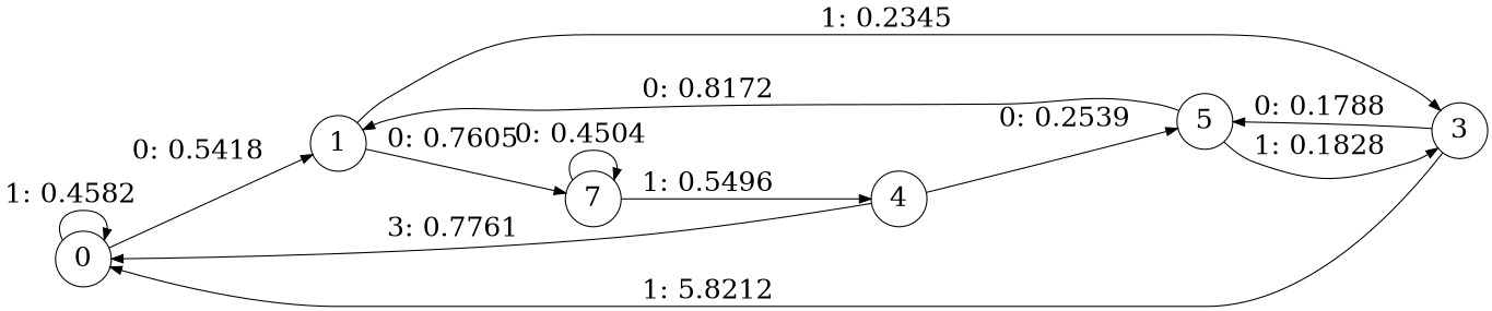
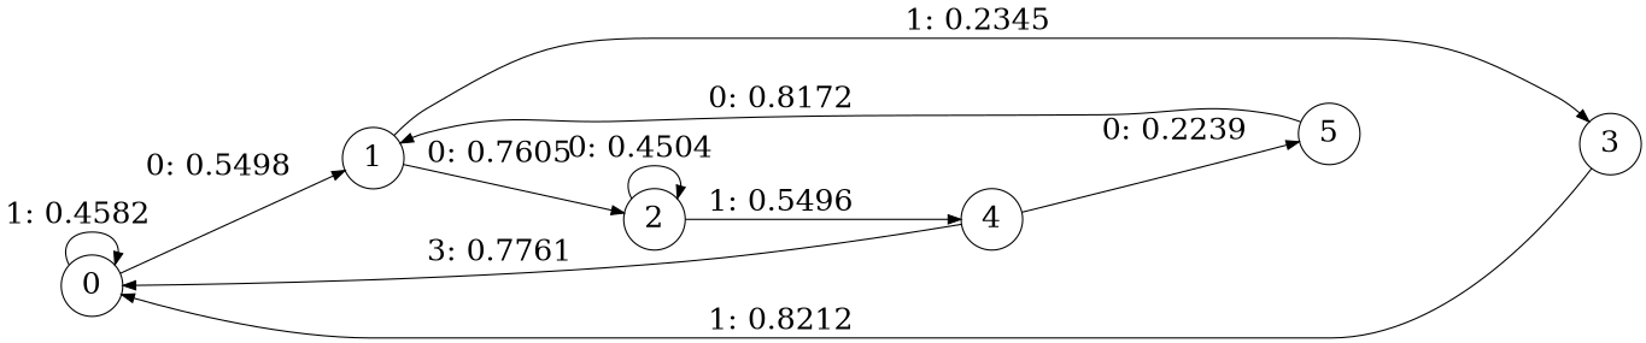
  digraph {
    rankdir=LR
    node [fontsize=24 shape=circle]
    edge [fontsize=24]
    0
    1
-   2 [label=7]
+   2
    3
    4
    5
    0 -> 0 [label="1: 0.4582   "]
-   0 -> 1 [label="0: 0.5418   "]
+   0 -> 1 [label="0: 0.5498   "]
    1 -> 2 [label="0: 0.7605   "]
    1 -> 3 [label="1: 0.2345   "]
    2 -> 2 [label="0: 0.4504   "]
    2 -> 4 [label="1: 0.5496   "]
-   3 -> 0 [label="1: 5.8212   "]
-   3 -> 5 [label="0: 0.1788   "]
+   3 -> 0 [label="1: 0.8212   "]
    4 -> 0 [label="3: 0.7761   "]
-   4 -> 5 [label="0: 0.2539   "]
+   4 -> 5 [label="0: 0.2239   "]
    5 -> 1 [label="0: 0.8172   "]
-   5 -> 3 [label="1: 0.1828   "]
  }
